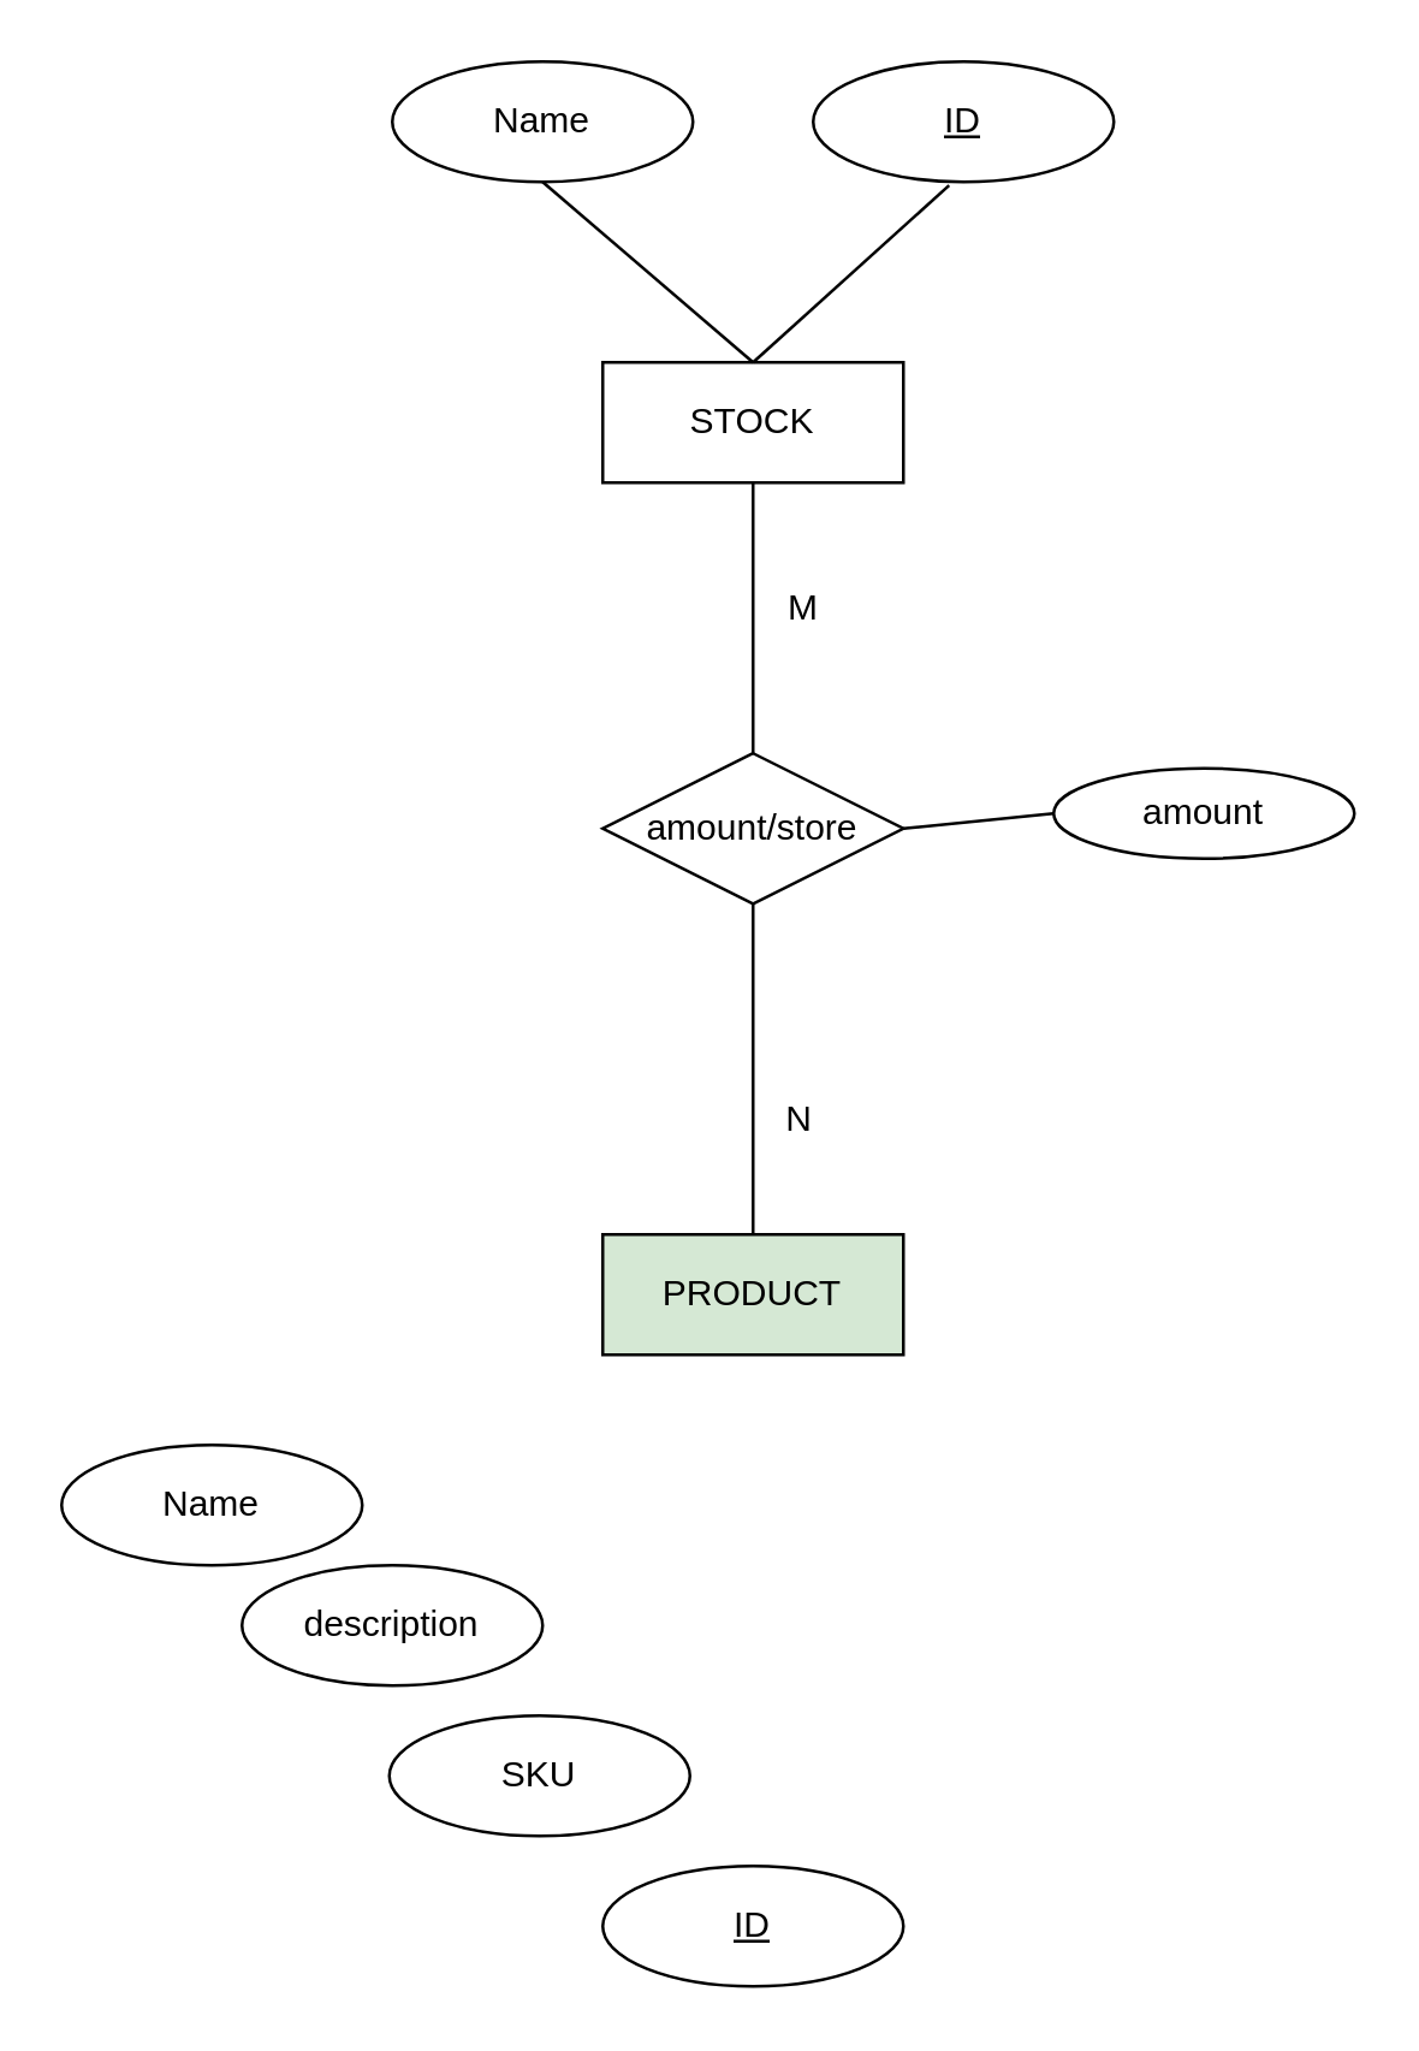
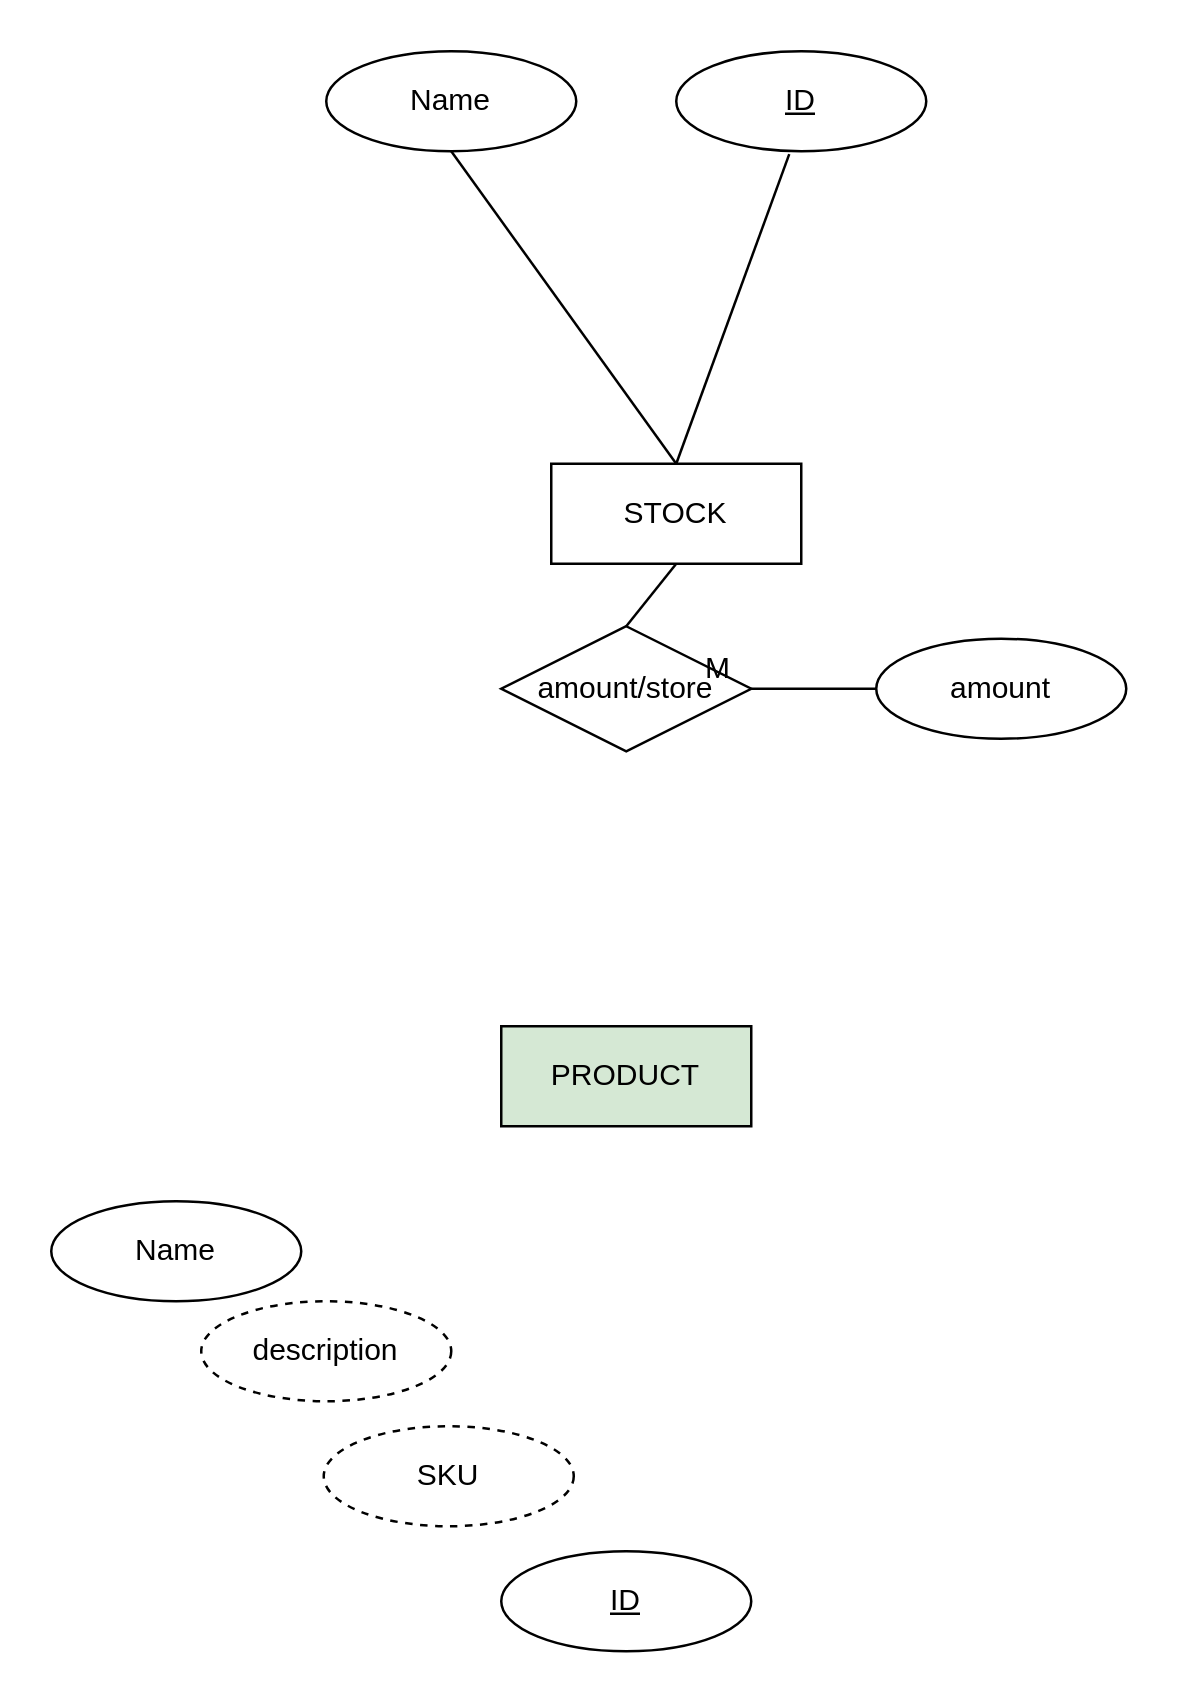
  <mxCell id="0" />
  <mxCell id="1" parent="0" />
- <mxCell id="2" value="STOCK" style="whiteSpace=wrap;html=1;align=center;" vertex="1" parent="1"><mxGeometry x="200" y="120" width="100" height="40" as="geometry" /></mxCell>
+ <mxCell id="2" value="STOCK" style="whiteSpace=wrap;html=1;align=center;" vertex="1" parent="1"><mxGeometry x="220" y="185" width="100" height="40" as="geometry" /></mxCell>
  <mxCell id="3" value="PRODUCT" style="whiteSpace=wrap;html=1;align=center;fillColor=#d5e8d4;" vertex="1" parent="1"><mxGeometry x="200" y="410" width="100" height="40" as="geometry" /></mxCell>
  <mxCell id="4" value="amount/store" style="shape=rhombus;perimeter=rhombusPerimeter;whiteSpace=wrap;html=1;align=center;" vertex="1" parent="1"><mxGeometry x="200" y="250" width="100" height="50" as="geometry" /></mxCell>
  <mxCell id="5" value="" style="endArrow=none;html=1;rounded=0;exitX=0.5;exitY=1;exitDx=0;exitDy=0;entryX=0.5;entryY=0;entryDx=0;entryDy=0;" edge="1" parent="1" source="2" target="4"><mxGeometry relative="1" as="geometry"><mxPoint x="200" y="290" as="sourcePoint" /><mxPoint x="360" y="290" as="targetPoint" /></mxGeometry></mxCell>
  <mxCell id="6" value="M" style="resizable=0;html=1;align=left;verticalAlign=bottom;" connectable="0" vertex="1" parent="5"><mxGeometry x="-1" relative="1" as="geometry"><mxPoint x="10" y="50" as="offset" /></mxGeometry></mxCell>
- <mxCell id="7" value="" style="endArrow=none;html=1;rounded=0;exitX=0.5;exitY=1;exitDx=0;exitDy=0;entryX=0.5;entryY=0;entryDx=0;entryDy=0;" edge="1" parent="1" source="4" target="3"><mxGeometry relative="1" as="geometry"><mxPoint x="260" y="170" as="sourcePoint" /><mxPoint x="260" y="240" as="targetPoint" /></mxGeometry></mxCell>
- <mxCell id="8" value="N" style="resizable=0;html=1;align=right;verticalAlign=bottom;" connectable="0" vertex="1" parent="7"><mxGeometry x="1" relative="1" as="geometry"><mxPoint x="20" y="-30" as="offset" /></mxGeometry></mxCell>
  <mxCell id="9" value="Name" style="ellipse;whiteSpace=wrap;html=1;align=center;" vertex="1" parent="1"><mxGeometry x="130" y="20" width="100" height="40" as="geometry" /></mxCell>
  <mxCell id="10" value="ID" style="ellipse;whiteSpace=wrap;html=1;align=center;fontStyle=4;" vertex="1" parent="1"><mxGeometry x="270" y="20" width="100" height="40" as="geometry" /></mxCell>
  <mxCell id="11" value="" style="endArrow=none;html=1;rounded=0;exitX=0.5;exitY=1;exitDx=0;exitDy=0;entryX=0.5;entryY=0;entryDx=0;entryDy=0;" edge="1" parent="1" source="9" target="2"><mxGeometry relative="1" as="geometry"><mxPoint x="250" y="270" as="sourcePoint" /><mxPoint x="240" y="120" as="targetPoint" /></mxGeometry></mxCell>
  <mxCell id="12" value="" style="endArrow=none;html=1;rounded=0;exitX=0.452;exitY=1.029;exitDx=0;exitDy=0;entryX=0.5;entryY=0;entryDx=0;entryDy=0;exitPerimeter=0;" edge="1" parent="1" source="10" target="2"><mxGeometry relative="1" as="geometry"><mxPoint x="190" y="70" as="sourcePoint" /><mxPoint x="260" y="130" as="targetPoint" /></mxGeometry></mxCell>
  <mxCell id="13" value="Name" style="ellipse;whiteSpace=wrap;html=1;align=center;" vertex="1" parent="1"><mxGeometry x="20" y="480" width="100" height="40" as="geometry" /></mxCell>
- <mxCell id="14" value="description" style="ellipse;whiteSpace=wrap;html=1;align=center;" vertex="1" parent="1"><mxGeometry x="80" y="520" width="100" height="40" as="geometry" /></mxCell>
- <mxCell id="15" value="amount" style="ellipse;whiteSpace=wrap;html=1;align=center;" vertex="1" parent="1"><mxGeometry x="350" y="255" width="100" height="30" as="geometry" /></mxCell>
+ <mxCell id="14" value="description" style="ellipse;whiteSpace=wrap;html=1;align=center;dashed=1;" vertex="1" parent="1"><mxGeometry x="80" y="520" width="100" height="40" as="geometry" /></mxCell>
+ <mxCell id="15" value="amount" style="ellipse;whiteSpace=wrap;html=1;align=center;" vertex="1" parent="1"><mxGeometry x="350" y="255" width="100" height="40" as="geometry" /></mxCell>
  <mxCell id="16" value="" style="endArrow=none;html=1;rounded=0;exitX=1;exitY=0.5;exitDx=0;exitDy=0;entryX=0;entryY=0.5;entryDx=0;entryDy=0;" edge="1" parent="1" source="4" target="15"><mxGeometry relative="1" as="geometry"><mxPoint x="240" y="280" as="sourcePoint" /><mxPoint x="400" y="280" as="targetPoint" /></mxGeometry></mxCell>
  <mxCell id="17" value="ID" style="ellipse;whiteSpace=wrap;html=1;align=center;fontStyle=4;" vertex="1" parent="1"><mxGeometry x="200" y="620" width="100" height="40" as="geometry" /></mxCell>
- <mxCell id="18" value="SKU" style="ellipse;whiteSpace=wrap;html=1;align=center;" vertex="1" parent="1"><mxGeometry x="129" y="570" width="100" height="40" as="geometry" /></mxCell>
+ <mxCell id="18" value="SKU" style="ellipse;whiteSpace=wrap;html=1;align=center;dashed=1;" vertex="1" parent="1"><mxGeometry x="129" y="570" width="100" height="40" as="geometry" /></mxCell>
